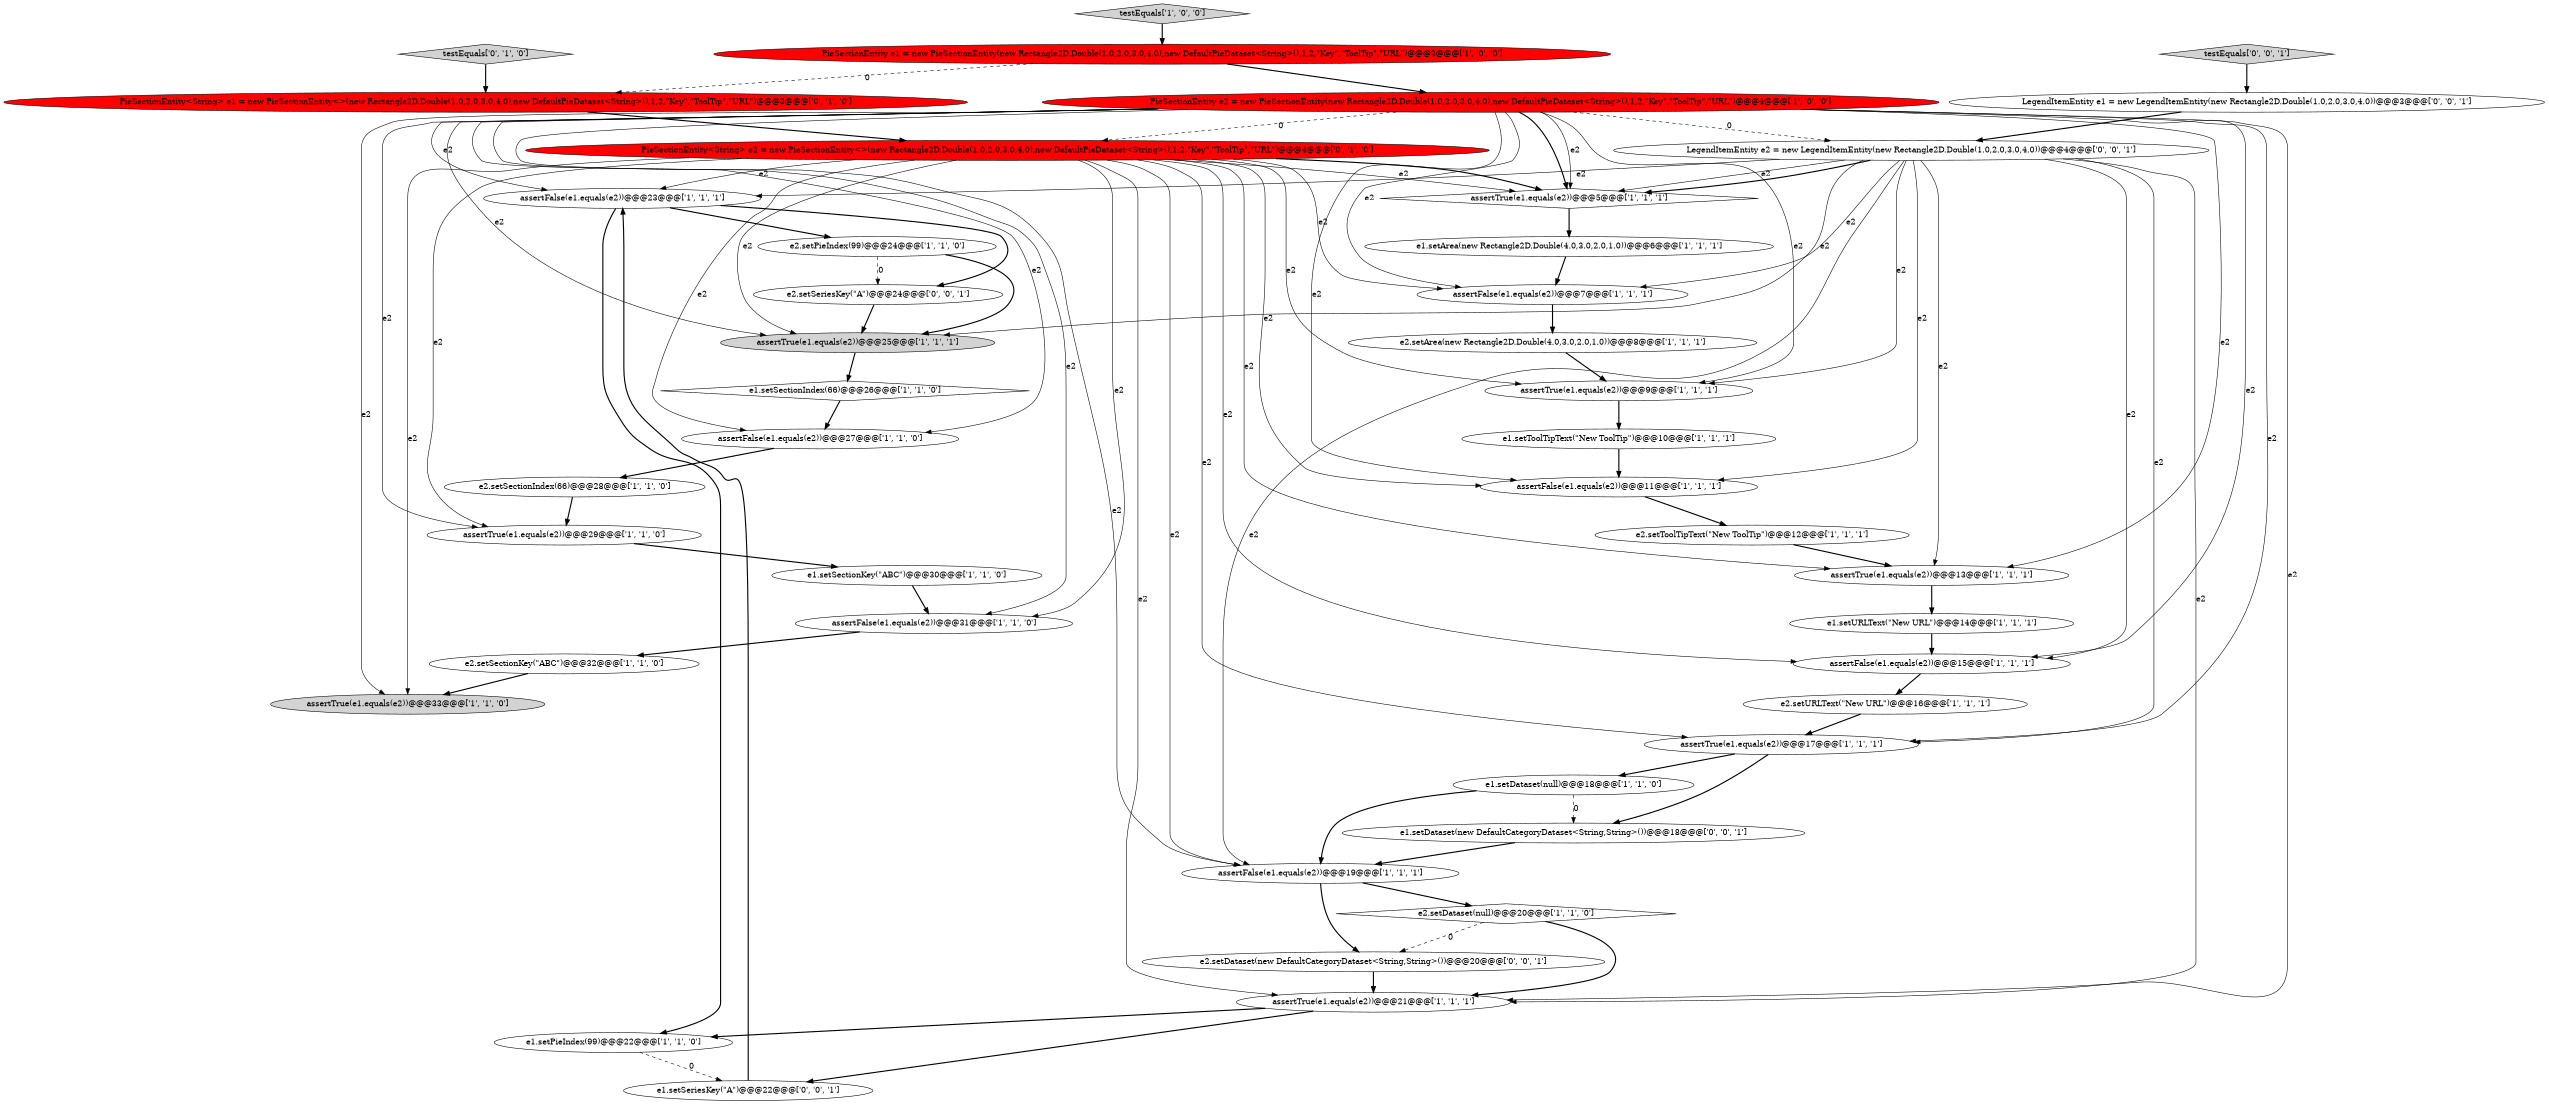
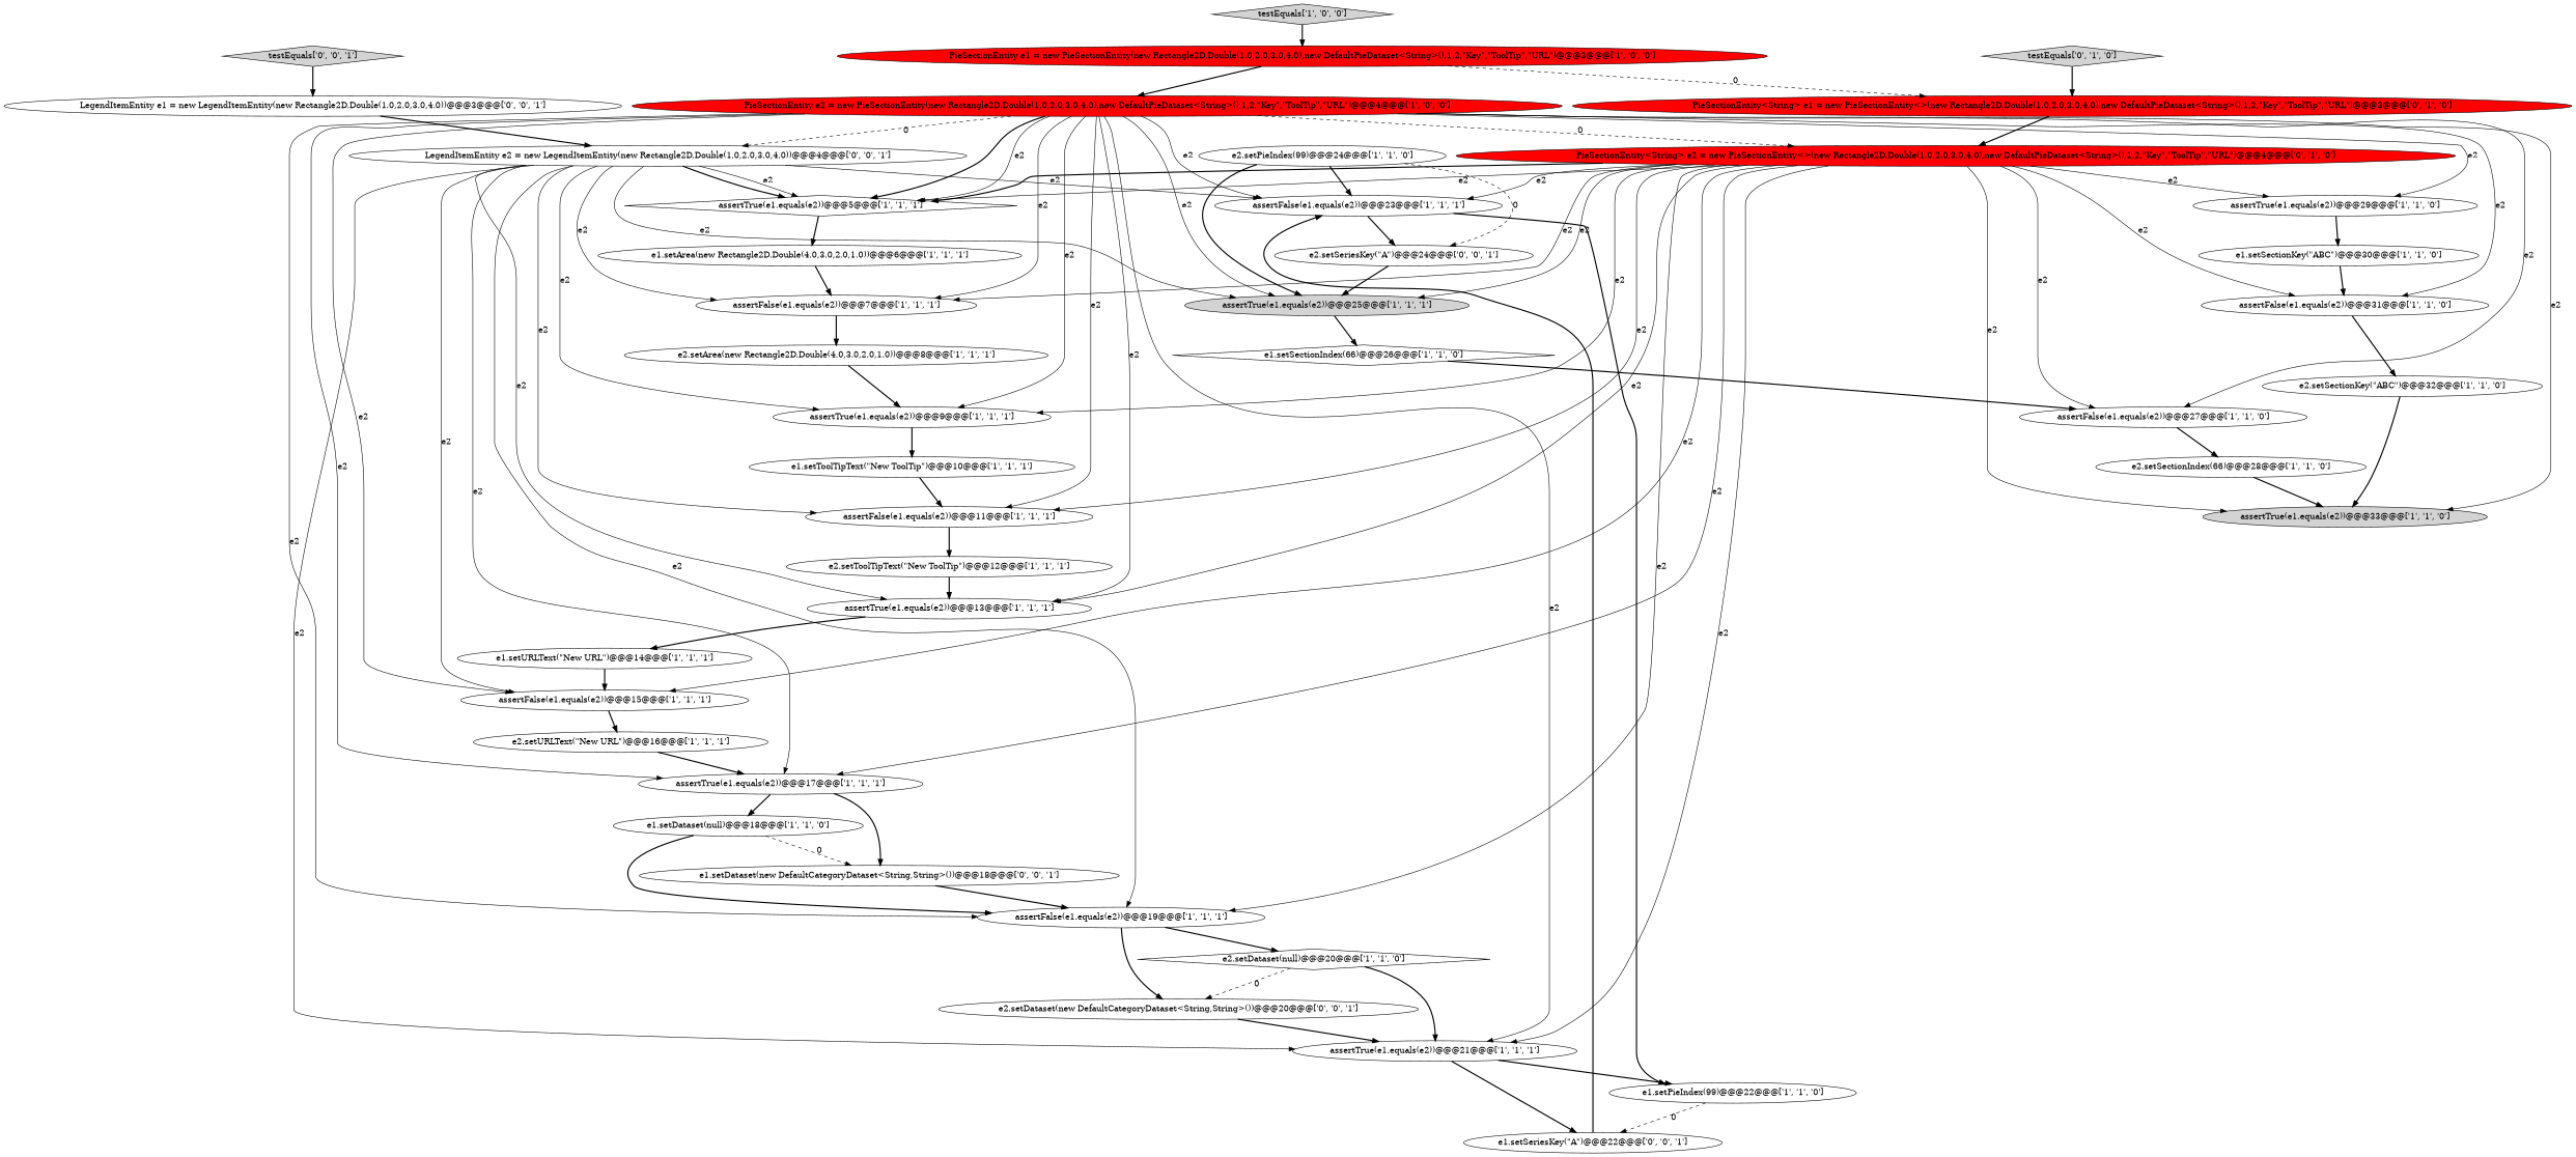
  digraph {
    node [fillcolor=white shape=ellipse style=filled]
    edge [style=bold]
    n1 [label="LegendItemEntity e1 = new LegendItemEntity(new Rectangle2D.Double(1.0,2.0,3.0,4.0))@@@3@@@['0', '0', '1']"]
    n2 [label="LegendItemEntity e2 = new LegendItemEntity(new Rectangle2D.Double(1.0,2.0,3.0,4.0))@@@4@@@['0', '0', '1']"]
    n3 [label="assertFalse(e1.equals(e2))@@@23@@@['1', '1', '1']"]
    n4 [label="assertFalse(e1.equals(e2))@@@7@@@['1', '1', '1']"]
    n5 [label="assertFalse(e1.equals(e2))@@@15@@@['1', '1', '1']"]
    n6 [label="assertFalse(e1.equals(e2))@@@11@@@['1', '1', '1']"]
    n7 [label="assertFalse(e1.equals(e2))@@@19@@@['1', '1', '1']"]
    n8 [label="assertTrue(e1.equals(e2))@@@13@@@['1', '1', '1']"]
    n9 [label="assertTrue(e1.equals(e2))@@@5@@@['1', '1', '1']" shape=diamond]
    n10 [label="assertTrue(e1.equals(e2))@@@9@@@['1', '1', '1']"]
    n11 [label="assertTrue(e1.equals(e2))@@@21@@@['1', '1', '1']"]
    n12 [label="assertTrue(e1.equals(e2))@@@17@@@['1', '1', '1']"]
    n13 [fillcolor=lightgray label="assertTrue(e1.equals(e2))@@@25@@@['1', '1', '1']"]
    n14 [label="assertFalse(e1.equals(e2))@@@31@@@['1', '1', '0']"]
    n15 [label="e2.setSectionKey(\"ABC\")@@@32@@@['1', '1', '0']"]
    n16 [fillcolor=lightgray label="assertTrue(e1.equals(e2))@@@33@@@['1', '1', '0']"]
    n17 [label="e1.setPieIndex(99)@@@22@@@['1', '1', '0']"]
    n18 [label="e1.setSeriesKey(\"A\")@@@22@@@['0', '0', '1']"]
    n19 [label="e2.setPieIndex(99)@@@24@@@['1', '1', '0']"]
    n20 [label="e2.setSeriesKey(\"A\")@@@24@@@['0', '0', '1']"]
    n21 [label="e2.setArea(new Rectangle2D.Double(4.0,3.0,2.0,1.0))@@@8@@@['1', '1', '1']"]
    n22 [label="e2.setURLText(\"New URL\")@@@16@@@['1', '1', '1']"]
    n23 [label="e1.setToolTipText(\"New ToolTip\")@@@10@@@['1', '1', '1']"]
    n24 [label="e2.setToolTipText(\"New ToolTip\")@@@12@@@['1', '1', '1']"]
    n25 [fillcolor=red label="PieSectionEntity e2 = new PieSectionEntity(new Rectangle2D.Double(1.0,2.0,3.0,4.0),new DefaultPieDataset<String>(),1,2,\"Key\",\"ToolTip\",\"URL\")@@@4@@@['1', '0', '0']"]
    n26 [label="assertTrue(e1.equals(e2))@@@29@@@['1', '1', '0']"]
    n27 [label="assertFalse(e1.equals(e2))@@@27@@@['1', '1', '0']"]
    n28 [fillcolor=red label="PieSectionEntity<String> e2 = new PieSectionEntity<>(new Rectangle2D.Double(1.0,2.0,3.0,4.0),new DefaultPieDataset<String>(),1,2,\"Key\",\"ToolTip\",\"URL\")@@@4@@@['0', '1', '0']"]
    n29 [label="e2.setDataset(new DefaultCategoryDataset<String,String>())@@@20@@@['0', '0', '1']"]
    n30 [label="e2.setDataset(null)@@@20@@@['1', '1', '0']" shape=diamond]
    n31 [label="e1.setURLText(\"New URL\")@@@14@@@['1', '1', '1']"]
    n32 [label="e1.setSectionKey(\"ABC\")@@@30@@@['1', '1', '0']"]
    n33 [label="e1.setArea(new Rectangle2D.Double(4.0,3.0,2.0,1.0))@@@6@@@['1', '1', '1']"]
    n34 [label="e2.setSectionIndex(66)@@@28@@@['1', '1', '0']"]
    n35 [label="e1.setDataset(null)@@@18@@@['1', '1', '0']"]
    n36 [label="e1.setDataset(new DefaultCategoryDataset<String,String>())@@@18@@@['0', '0', '1']"]
    n37 [label="e1.setSectionIndex(66)@@@26@@@['1', '1', '0']" shape=diamond]
    n38 [fillcolor=red label="PieSectionEntity e1 = new PieSectionEntity(new Rectangle2D.Double(1.0,2.0,3.0,4.0),new DefaultPieDataset<String>(),1,2,\"Key\",\"ToolTip\",\"URL\")@@@3@@@['1', '0', '0']"]
    n39 [fillcolor=red label="PieSectionEntity<String> e1 = new PieSectionEntity<>(new Rectangle2D.Double(1.0,2.0,3.0,4.0),new DefaultPieDataset<String>(),1,2,\"Key\",\"ToolTip\",\"URL\")@@@3@@@['0', '1', '0']"]
    n40 [fillcolor=lightgray label="testEquals['0', '0', '1']" shape=diamond]
    n41 [fillcolor=lightgray label="testEquals['1', '0', '0']" shape=diamond]
    n42 [fillcolor=lightgray label="testEquals['0', '1', '0']" shape=diamond]
    n1 -> n2
    n2 -> n3 [label=e2 style=solid]
    n2 -> n4 [label=e2 style=solid]
    n2 -> n5 [label=e2 style=solid]
    n2 -> n6 [label=e2 style=solid]
    n2 -> n7 [label=e2 style=solid]
    n2 -> n8 [label=e2 style=solid]
    n2 -> n9 [label=e2 style=solid]
    n2 -> n9
    n2 -> n10 [label=e2 style=solid]
    n2 -> n11 [label=e2 style=solid]
    n2 -> n12 [label=e2 style=solid]
    n2 -> n13 [label=e2 style=solid]
    n3 -> n17
-   n3 -> n19
+   n19 -> n3
    n3 -> n20
    n4 -> n21
    n5 -> n22
    n6 -> n24
    n7 -> n29
    n7 -> n30
    n8 -> n31
    n9 -> n33
    n10 -> n23
    n11 -> n17
    n11 -> n18
    n12 -> n35
    n12 -> n36
    n13 -> n37
    n14 -> n15
    n15 -> n16
    n17 -> n18 [label=0 style=dashed]
    n18 -> n3
    n19 -> n13
    n19 -> n20 [label=0 style=dashed]
    n20 -> n13
    n21 -> n10
    n22 -> n12
    n23 -> n6
    n24 -> n8
    n25 -> n2 [label=0 style=dashed]
    n25 -> n3 [label=e2 style=solid]
    n25 -> n4 [label=e2 style=solid]
    n25 -> n5 [label=e2 style=solid]
    n25 -> n6 [label=e2 style=solid]
    n25 -> n7 [label=e2 style=solid]
    n25 -> n8 [label=e2 style=solid]
    n25 -> n9 [label=e2 style=solid]
    n25 -> n9
    n25 -> n10 [label=e2 style=solid]
    n25 -> n11 [label=e2 style=solid]
    n25 -> n12 [label=e2 style=solid]
    n25 -> n13 [label=e2 style=solid]
    n25 -> n14 [label=e2 style=solid]
    n25 -> n16 [label=e2 style=solid]
    n25 -> n26 [label=e2 style=solid]
    n25 -> n27 [label=e2 style=solid]
    n25 -> n28 [label=0 style=dashed]
    n26 -> n32
    n27 -> n34
    n28 -> n3 [label=e2 style=solid]
    n28 -> n4 [label=e2 style=solid]
    n28 -> n5 [label=e2 style=solid]
    n28 -> n6 [label=e2 style=solid]
    n28 -> n7 [label=e2 style=solid]
    n28 -> n8 [label=e2 style=solid]
    n28 -> n9
    n28 -> n9 [label=e2 style=solid]
    n28 -> n10 [label=e2 style=solid]
    n28 -> n11 [label=e2 style=solid]
    n28 -> n12 [label=e2 style=solid]
    n28 -> n13 [label=e2 style=solid]
    n28 -> n14 [label=e2 style=solid]
    n28 -> n16 [label=e2 style=solid]
    n28 -> n26 [label=e2 style=solid]
    n28 -> n27 [label=e2 style=solid]
    n29 -> n11
    n30 -> n11
    n30 -> n29 [label=0 style=dashed]
    n31 -> n5
    n32 -> n14
    n33 -> n4
-   n34 -> n26
+   n34 -> n16
    n35 -> n7
    n35 -> n36 [label=0 style=dashed]
    n36 -> n7
    n37 -> n27
    n38 -> n25
    n38 -> n39 [label=0 style=dashed]
    n39 -> n28
    n40 -> n1
    n41 -> n38
    n42 -> n39
  }
